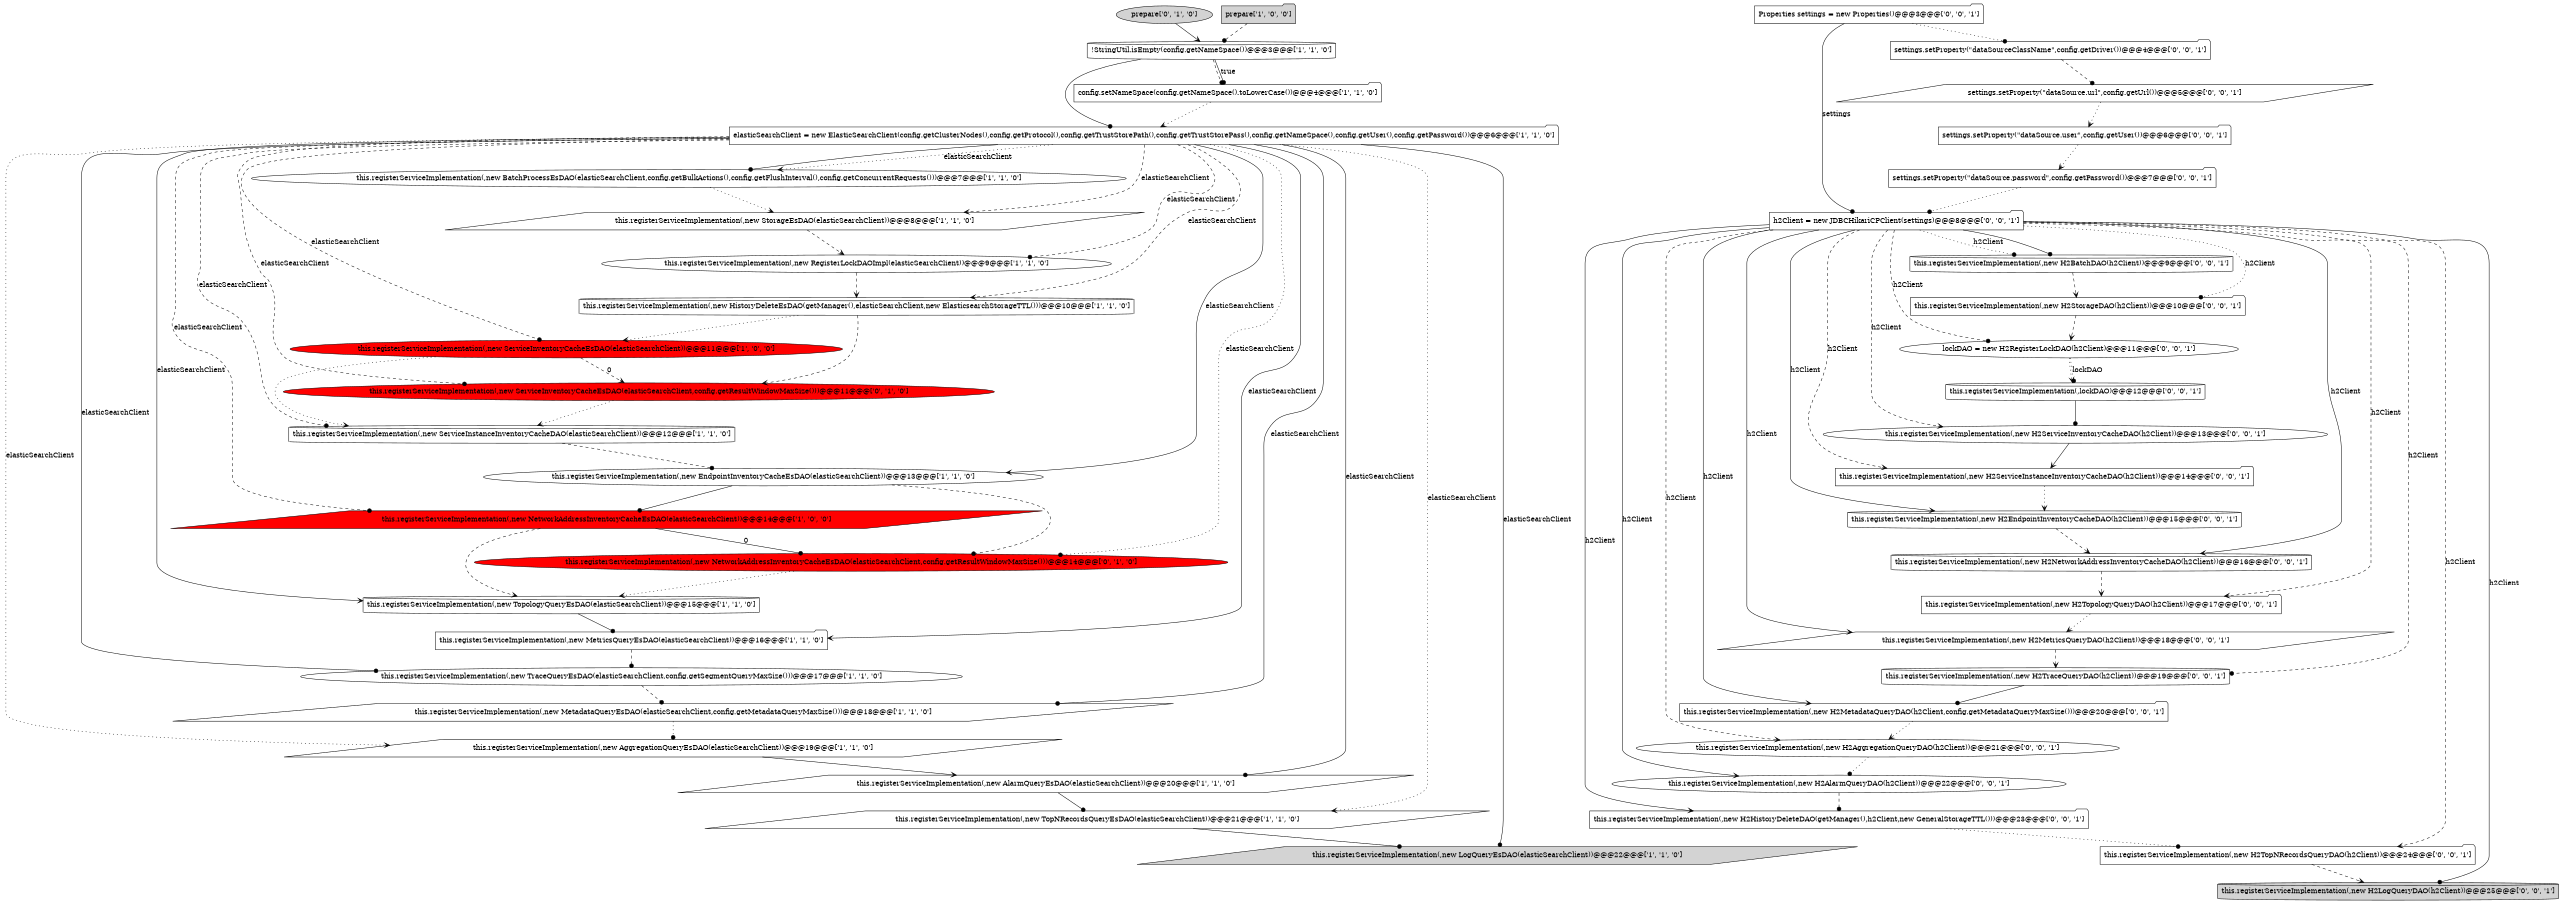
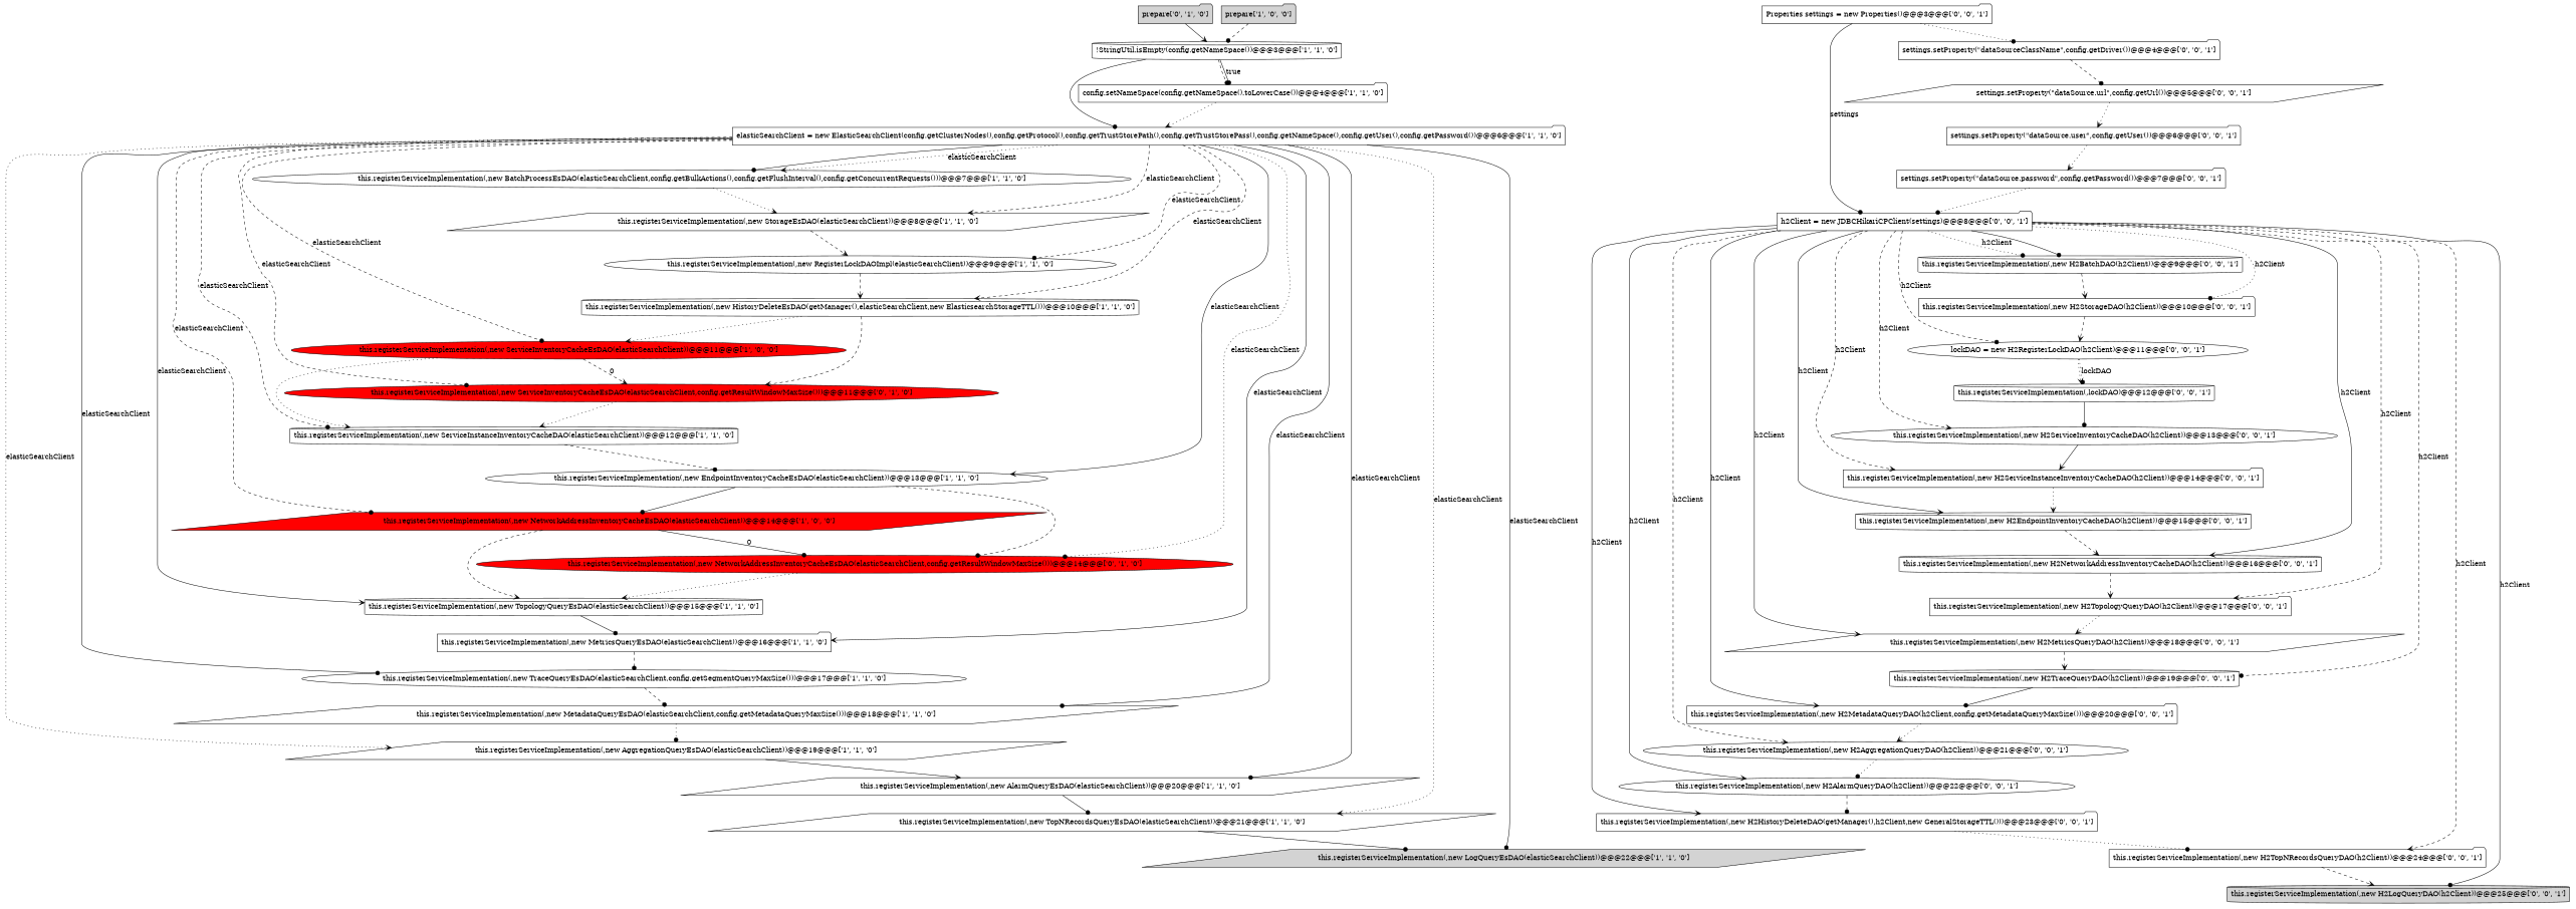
  digraph {
    node [fillcolor=white shape=folder style=filled]
    edge [arrowhead=vee style=dashed]
    n1 [label="this.registerServiceImplementation(,new StorageEsDAO(elasticSearchClient))@@@8@@@['1', '1', '0']" shape=parallelogram]
    n2 [label="this.registerServiceImplementation(,new RegisterLockDAOImpl(elasticSearchClient))@@@9@@@['1', '1', '0']" shape=ellipse]
    n3 [label="this.registerServiceImplementation(,new HistoryDeleteEsDAO(getManager(),elasticSearchClient,new ElasticsearchStorageTTL()))@@@10@@@['1', '1', '0']" shape=cylinder]
    n4 [fillcolor=lightgray label="this.registerServiceImplementation(,new LogQueryEsDAO(elasticSearchClient))@@@22@@@['1', '1', '0']" shape=parallelogram]
    n5 [fillcolor=red label="this.registerServiceImplementation(,new ServiceInventoryCacheEsDAO(elasticSearchClient,config.getResultWindowMaxSize()))@@@11@@@['0', '1', '0']" shape=ellipse]
    n6 [fillcolor=red label="this.registerServiceImplementation(,new ServiceInventoryCacheEsDAO(elasticSearchClient))@@@11@@@['1', '0', '0']" shape=ellipse]
    n7 [label="this.registerServiceImplementation(,new ServiceInstanceInventoryCacheDAO(elasticSearchClient))@@@12@@@['1', '1', '0']" shape=cylinder]
    n8 [fillcolor=red label="this.registerServiceImplementation(,new NetworkAddressInventoryCacheEsDAO(elasticSearchClient,config.getResultWindowMaxSize()))@@@14@@@['0', '1', '0']" shape=ellipse]
    n9 [label="this.registerServiceImplementation(,new TopologyQueryEsDAO(elasticSearchClient))@@@15@@@['1', '1', '0']" shape=cylinder]
    n10 [label="this.registerServiceImplementation(,new MetricsQueryEsDAO(elasticSearchClient))@@@16@@@['1', '1', '0']"]
    n11 [label="this.registerServiceImplementation(,new TopNRecordsQueryEsDAO(elasticSearchClient))@@@21@@@['1', '1', '0']" shape=parallelogram]
    n12 [label="this.registerServiceImplementation(,new H2HistoryDeleteDAO(getManager(),h2Client,new GeneralStorageTTL()))@@@23@@@['0', '0', '1']"]
    n13 [label="this.registerServiceImplementation(,new H2TopNRecordsQueryDAO(h2Client))@@@24@@@['0', '0', '1']"]
    n14 [fillcolor=lightgray label="this.registerServiceImplementation(,new H2LogQueryDAO(h2Client))@@@25@@@['0', '0', '1']" shape=cylinder]
    n15 [label="Properties settings = new Properties()@@@3@@@['0', '0', '1']"]
    n16 [label="h2Client = new JDBCHikariCPClient(settings)@@@8@@@['0', '0', '1']"]
    n17 [label="settings.setProperty(\"dataSourceClassName\",config.getDriver())@@@4@@@['0', '0', '1']"]
    n18 [fillcolor=red label="this.registerServiceImplementation(,new NetworkAddressInventoryCacheEsDAO(elasticSearchClient))@@@14@@@['1', '0', '0']" shape=parallelogram]
    n19 [label="this.registerServiceImplementation(,new TraceQueryEsDAO(elasticSearchClient,config.getSegmentQueryMaxSize()))@@@17@@@['1', '1', '0']" shape=ellipse]
    n20 [label="this.registerServiceImplementation(,new MetadataQueryEsDAO(elasticSearchClient,config.getMetadataQueryMaxSize()))@@@18@@@['1', '1', '0']" shape=parallelogram]
    n21 [label="this.registerServiceImplementation(,new AggregationQueryEsDAO(elasticSearchClient))@@@19@@@['1', '1', '0']" shape=parallelogram]
    n22 [label="this.registerServiceImplementation(,new BatchProcessEsDAO(elasticSearchClient,config.getBulkActions(),config.getFlushInterval(),config.getConcurrentRequests()))@@@7@@@['1', '1', '0']" shape=ellipse]
    n23 [label="this.registerServiceImplementation(,new H2ServiceInstanceInventoryCacheDAO(h2Client))@@@14@@@['0', '0', '1']"]
    n24 [label="this.registerServiceImplementation(,new H2EndpointInventoryCacheDAO(h2Client))@@@15@@@['0', '0', '1']" shape=cylinder]
    n25 [label="this.registerServiceImplementation(,new H2NetworkAddressInventoryCacheDAO(h2Client))@@@16@@@['0', '0', '1']" shape=cylinder]
    n26 [label="settings.setProperty(\"dataSource.user\",config.getUser())@@@6@@@['0', '0', '1']"]
    n27 [label="settings.setProperty(\"dataSource.password\",config.getPassword())@@@7@@@['0', '0', '1']"]
    n28 [label="this.registerServiceImplementation(,new EndpointInventoryCacheEsDAO(elasticSearchClient))@@@13@@@['1', '1', '0']" shape=ellipse]
    n29 [label="this.registerServiceImplementation(,new H2TopologyQueryDAO(h2Client))@@@17@@@['0', '0', '1']"]
    n30 [label="this.registerServiceImplementation(,new H2MetricsQueryDAO(h2Client))@@@18@@@['0', '0', '1']" shape=parallelogram]
    n31 [label="this.registerServiceImplementation(,new H2TraceQueryDAO(h2Client))@@@19@@@['0', '0', '1']" shape=cylinder]
    n32 [label="this.registerServiceImplementation(,new H2StorageDAO(h2Client))@@@10@@@['0', '0', '1']"]
    n33 [label="lockDAO = new H2RegisterLockDAO(h2Client)@@@11@@@['0', '0', '1']" shape=ellipse]
    n34 [label="this.registerServiceImplementation(,lockDAO)@@@12@@@['0', '0', '1']" shape=cylinder]
    n35 [label="this.registerServiceImplementation(,new AlarmQueryEsDAO(elasticSearchClient))@@@20@@@['1', '1', '0']" shape=parallelogram]
    n36 [label="this.registerServiceImplementation(,new H2AggregationQueryDAO(h2Client))@@@21@@@['0', '0', '1']" shape=ellipse]
    n37 [label="this.registerServiceImplementation(,new H2AlarmQueryDAO(h2Client))@@@22@@@['0', '0', '1']" shape=ellipse]
-   n38 [fillcolor=lightgray label="prepare['0', '1', '0']" shape=ellipse]
+   n38 [fillcolor=lightgray label="prepare['0', '1', '0']"]
    n39 [label="!StringUtil.isEmpty(config.getNameSpace())@@@3@@@['1', '1', '0']" shape=cylinder]
    n40 [label="config.setNameSpace(config.getNameSpace().toLowerCase())@@@4@@@['1', '1', '0']"]
    n41 [label="elasticSearchClient = new ElasticSearchClient(config.getClusterNodes(),config.getProtocol(),config.getTrustStorePath(),config.getTrustStorePass(),config.getNameSpace(),config.getUser(),config.getPassword())@@@6@@@['1', '1', '0']"]
    n42 [label="this.registerServiceImplementation(,new H2MetadataQueryDAO(h2Client,config.getMetadataQueryMaxSize()))@@@20@@@['0', '0', '1']"]
    n43 [label="this.registerServiceImplementation(,new H2ServiceInventoryCacheDAO(h2Client))@@@13@@@['0', '0', '1']" shape=ellipse]
    n44 [label="settings.setProperty(\"dataSource.url\",config.getUrl())@@@5@@@['0', '0', '1']" shape=parallelogram]
    n45 [label="this.registerServiceImplementation(,new H2BatchDAO(h2Client))@@@9@@@['0', '0', '1']" shape=cylinder]
    n46 [fillcolor=lightgray label="prepare['1', '0', '0']"]
    n1 -> n2
    n2 -> n3
    n3 -> n5
    n3 -> n6 [style=dotted]
    n5 -> n7 [style=dotted]
    n6 -> n5 [label=0]
    n6 -> n7 [style=dotted]
    n7 -> n28 [arrowhead=dot]
    n8 -> n9 [style=dotted]
    n9 -> n10 [arrowhead=dot style=solid]
    n10 -> n19 [arrowhead=dot]
    n11 -> n4 [arrowhead=dot style=solid]
    n12 -> n13 [arrowhead=dot style=dotted]
    n13 -> n14
    n15 -> n16 [arrowhead=dot label=settings style=solid]
    n15 -> n17 [arrowhead=dot style=dotted]
    n16 -> n12 [label=h2Client style=solid]
    n16 -> n13 [label=h2Client]
    n16 -> n14 [arrowhead=dot label=h2Client style=solid]
    n16 -> n23 [label=h2Client]
    n16 -> n24 [label=h2Client style=solid]
    n16 -> n25 [label=h2Client style=solid]
    n16 -> n29 [label=h2Client]
    n16 -> n30 [label=h2Client style=solid]
    n16 -> n31 [arrowhead=dot label=h2Client]
    n16 -> n32 [arrowhead=dot label=h2Client style=dotted]
    n16 -> n33 [arrowhead=dot label=h2Client]
    n16 -> n36 [label=h2Client]
    n16 -> n37 [label=h2Client style=solid]
    n16 -> n42 [label=h2Client style=solid]
    n16 -> n43 [label=h2Client]
    n16 -> n45 [arrowhead=dot style=solid]
    n16 -> n45 [arrowhead=dot label=h2Client style=dotted]
    n17 -> n44 [arrowhead=dot]
    n18 -> n8 [arrowhead=dot label=0 style=solid]
    n18 -> n9
    n19 -> n20 [arrowhead=dot]
    n20 -> n21 [arrowhead=dot style=dotted]
    n21 -> n35 [style=solid]
    n22 -> n1 [style=dotted]
    n23 -> n24 [style=dotted]
    n24 -> n25
    n25 -> n29
    n26 -> n27 [style=dotted]
    n27 -> n16 [arrowhead=dot style=dotted]
    n28 -> n8 [arrowhead=dot]
    n28 -> n18 [arrowhead=dot style=solid]
    n29 -> n30 [style=dotted]
    n30 -> n31
    n31 -> n42 [arrowhead=dot style=solid]
    n32 -> n33
    n33 -> n34 [arrowhead=dot label=lockDAO style=dotted]
    n33 -> n34 [style=dotted]
    n34 -> n43 [arrowhead=dot style=solid]
    n35 -> n11 [arrowhead=dot style=solid]
    n36 -> n37 [arrowhead=dot style=dotted]
    n37 -> n12 [arrowhead=dot]
    n38 -> n39 [style=solid]
    n39 -> n40 [arrowhead=dot]
    n39 -> n40 [arrowhead=dot label=true style=solid]
    n39 -> n41 [arrowhead=dot style=solid]
    n40 -> n41 [style=dotted]
    n41 -> n1 [label=elasticSearchClient]
    n41 -> n2 [arrowhead=dot label=elasticSearchClient]
    n41 -> n3 [label=elasticSearchClient]
    n41 -> n4 [arrowhead=dot label=elasticSearchClient style=solid]
    n41 -> n5 [arrowhead=dot label=elasticSearchClient]
    n41 -> n6 [arrowhead=dot label=elasticSearchClient]
    n41 -> n7 [arrowhead=dot label=elasticSearchClient]
    n41 -> n8 [arrowhead=dot label=elasticSearchClient style=dotted]
    n41 -> n9 [label=elasticSearchClient style=solid]
    n41 -> n10 [label=elasticSearchClient style=solid]
    n41 -> n11 [label=elasticSearchClient style=dotted]
    n41 -> n18 [arrowhead=dot label=elasticSearchClient]
    n41 -> n19 [arrowhead=dot label=elasticSearchClient style=solid]
    n41 -> n20 [arrowhead=dot label=elasticSearchClient style=solid]
    n41 -> n21 [label=elasticSearchClient style=dotted]
    n41 -> n22 [label=elasticSearchClient style=dotted]
    n41 -> n22 [arrowhead=dot style=solid]
    n41 -> n28 [label=elasticSearchClient style=solid]
    n41 -> n35 [arrowhead=dot label=elasticSearchClient style=solid]
    n42 -> n36 [style=dotted]
    n43 -> n23 [style=solid]
    n44 -> n26 [style=dotted]
    n45 -> n32
    n46 -> n39 [arrowhead=dot]
  }
